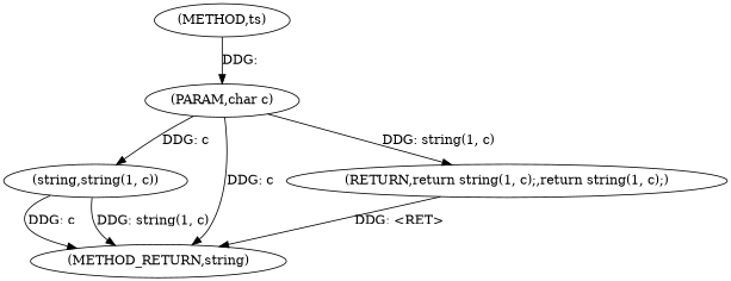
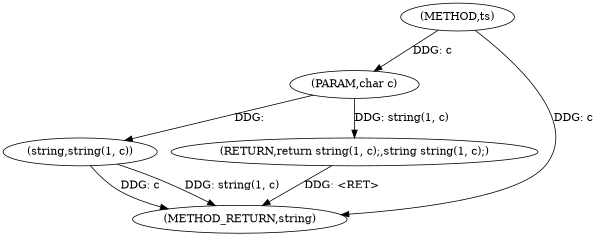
  digraph {
    n1 [label="(METHOD,ts)"]
    n2 [label="(PARAM,char c)"]
    n3 [label="(string,string(1, c))"]
    n4 [label="(METHOD_RETURN,string)"]
-   n5 [label="(RETURN,return string(1, c);,return string(1, c);)"]
-   n1 -> n2 [label="DDG: "]
-   n2 -> n3 [label="DDG: c"]
-   n2 -> n4 [label="DDG: c"]
+   n5 [label="(RETURN,return string(1, c);,string string(1, c);)"]
+   n1 -> n2 [label="DDG: c"]
+   n2 -> n3 [label="DDG: "]
+   n1 -> n4 [label="DDG: c"]
    n2 -> n5 [label="DDG: string(1, c)"]
    n3 -> n4 [label="DDG: c"]
    n3 -> n4 [label="DDG: string(1, c)"]
    n5 -> n4 [label="DDG: <RET>"]
  }
